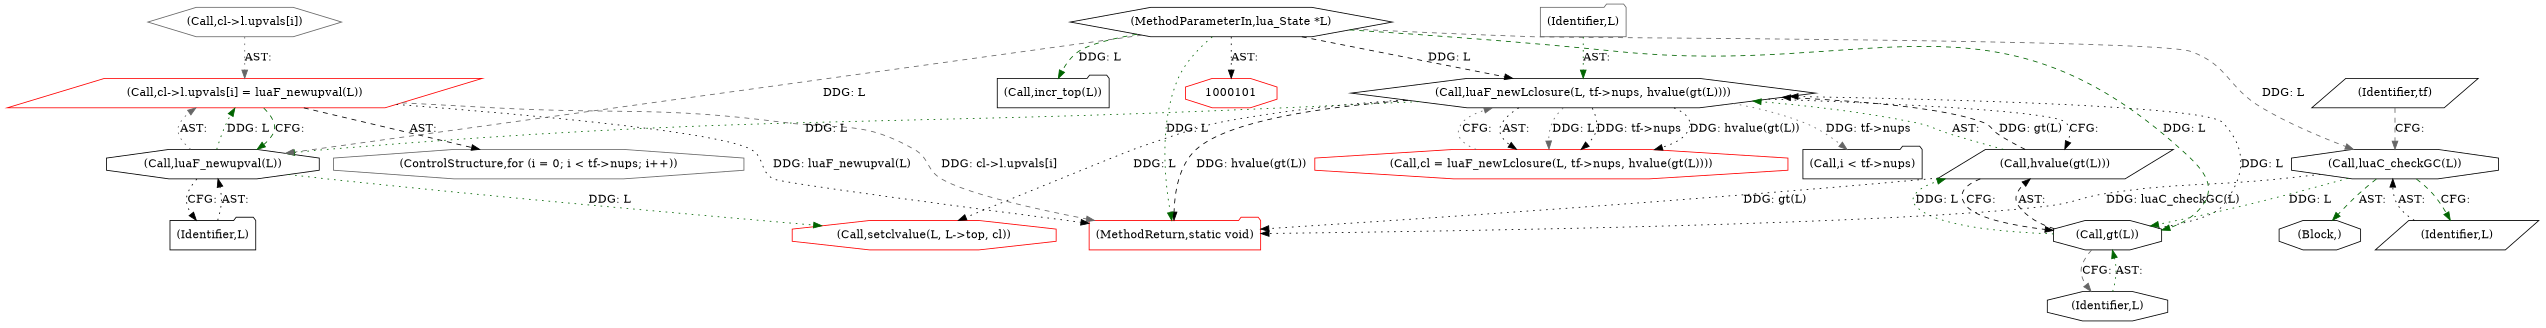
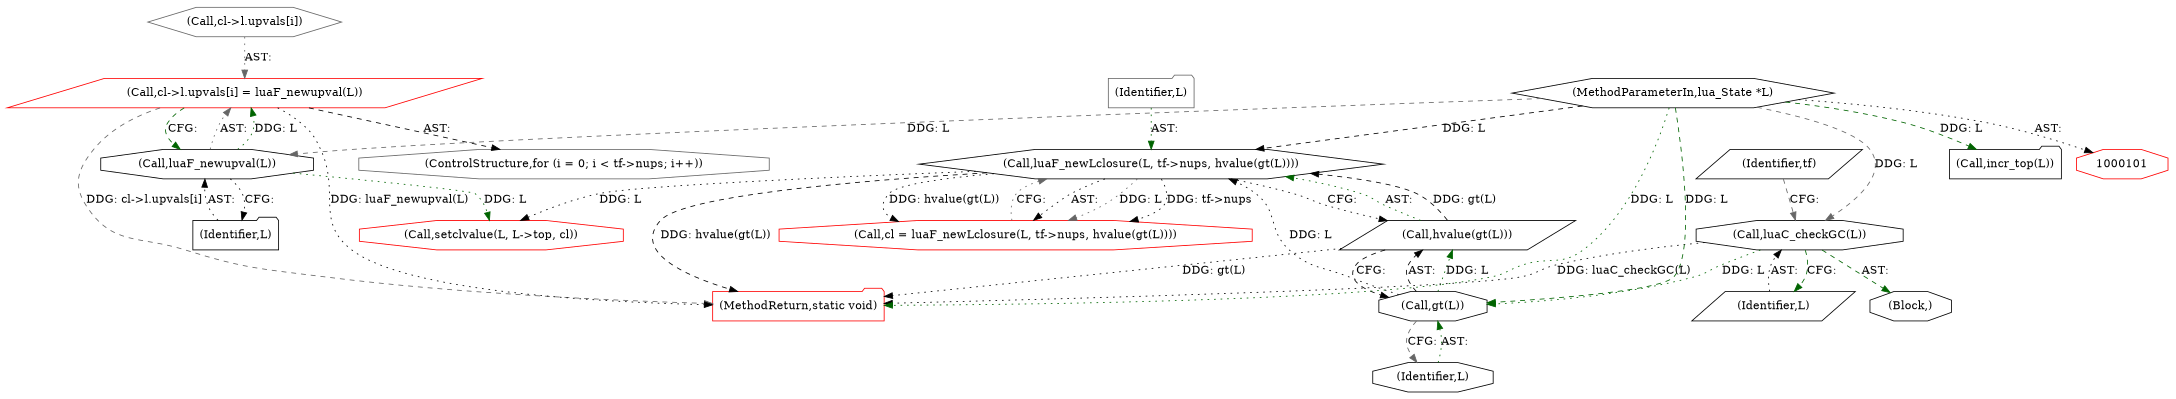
  digraph {
    node [color=black shape=octagon]
    edge [color=black style=dotted]
    n1 [color=red label="(Call,cl->l.upvals[i] = luaF_newupval(L))" shape=parallelogram]
    n2 [label="(Call,luaF_newupval(L))"]
    n3 [color=red label="(MethodReturn,static void)" shape=folder]
    n4 [color=gray40 label="(ControlStructure,for (i = 0; i < tf->nups; i++))"]
    n5 [label="(Identifier,L)" shape=folder]
    n6 [color=red label="(Call,setclvalue(L, L->top, cl))"]
    n7 [label="(Call,luaF_newLclosure(L, tf->nups, hvalue(gt(L))))" shape=hexagon]
    n8 [label="(Call,hvalue(gt(L)))" shape=parallelogram]
-   n9 [label="(Call,i < tf->nups)" shape=folder]
    n10 [color=red label="(Call,cl = luaF_newLclosure(L, tf->nups, hvalue(gt(L))))"]
    n11 [label="(Call,gt(L))"]
    n12 [label="(Identifier,L)"]
    n13 [label="(Call,luaC_checkGC(L))"]
    n14 [label="(Block,)"]
    n15 [label="(Identifier,L)" shape=parallelogram]
    n16 [label="(MethodParameterIn,lua_State *L)" shape=hexagon]
    n17 [label="(Call,incr_top(L))" shape=folder]
    1000101 [color=red]
    n19 [color=gray40 label="(Call,cl->l.upvals[i])" shape=hexagon]
    n20 [label="(Identifier,tf)" shape=parallelogram]
    n21 [color=gray40 label="(Identifier,L)" shape=folder]
    n1 -> n2 [color=darkgreen label="CFG: " style=dashed]
    n1 -> n3 [color=gray40 label="DDG: cl->l.upvals[i]" style=dashed]
    n1 -> n3 [label="DDG: luaF_newupval(L)"]
    n1 -> n4 [label="AST: " style=dashed]
    n2 -> n1 [color=gray40 label="AST: "]
    n2 -> n1 [color=darkgreen label="DDG: L"]
    n2 -> n5 [label="CFG: "]
    n2 -> n6 [color=darkgreen label="DDG: L"]
    n5 -> n2 [label="AST: "]
-   n7 -> n2 [color=darkgreen label="DDG: L"]
    n7 -> n3 [label="DDG: hvalue(gt(L))" style=dashed]
    n7 -> n6 [label="DDG: L"]
    n7 -> n8 [label="CFG: "]
-   n7 -> n9 [color=gray40 label="DDG: tf->nups"]
    n7 -> n10 [label="AST: "]
    n7 -> n10 [color=gray40 label="DDG: L"]
    n7 -> n10 [label="DDG: tf->nups"]
    n7 -> n10 [label="DDG: hvalue(gt(L))"]
    n8 -> n3 [label="DDG: gt(L)"]
    n8 -> n7 [color=darkgreen label="AST: "]
    n8 -> n7 [label="DDG: gt(L)" style=dashed]
    n8 -> n11 [label="CFG: " style=dashed]
    n10 -> n7 [color=gray40 label="CFG: "]
    n11 -> n7 [label="DDG: L"]
    n11 -> n8 [label="AST: " style=dashed]
    n11 -> n8 [color=darkgreen label="DDG: L"]
    n11 -> n12 [color=gray40 label="CFG: " style=dashed]
    n12 -> n11 [color=darkgreen label="AST: "]
    n13 -> n3 [label="DDG: luaC_checkGC(L)"]
    n13 -> n11 [color=darkgreen label="DDG: L"]
    n13 -> n14 [color=darkgreen label="AST: " style=dashed]
    n13 -> n15 [color=darkgreen label="CFG: " style=dashed]
    n15 -> n13 [label="AST: "]
    n16 -> n2 [color=gray40 label="DDG: L" style=dashed]
    n16 -> n3 [color=darkgreen label="DDG: L"]
    n16 -> n7 [label="DDG: L" style=dashed]
    n16 -> n11 [color=darkgreen label="DDG: L" style=dashed]
    n16 -> n13 [color=gray40 label="DDG: L" style=dashed]
    n16 -> n17 [color=darkgreen label="DDG: L" style=dashed]
    n16 -> 1000101 [label="AST: "]
    n19 -> n1 [color=gray40 label="AST: "]
    n20 -> n13 [color=gray40 label="CFG: " style=dashed]
    n21 -> n7 [color=darkgreen label="AST: "]
  }
